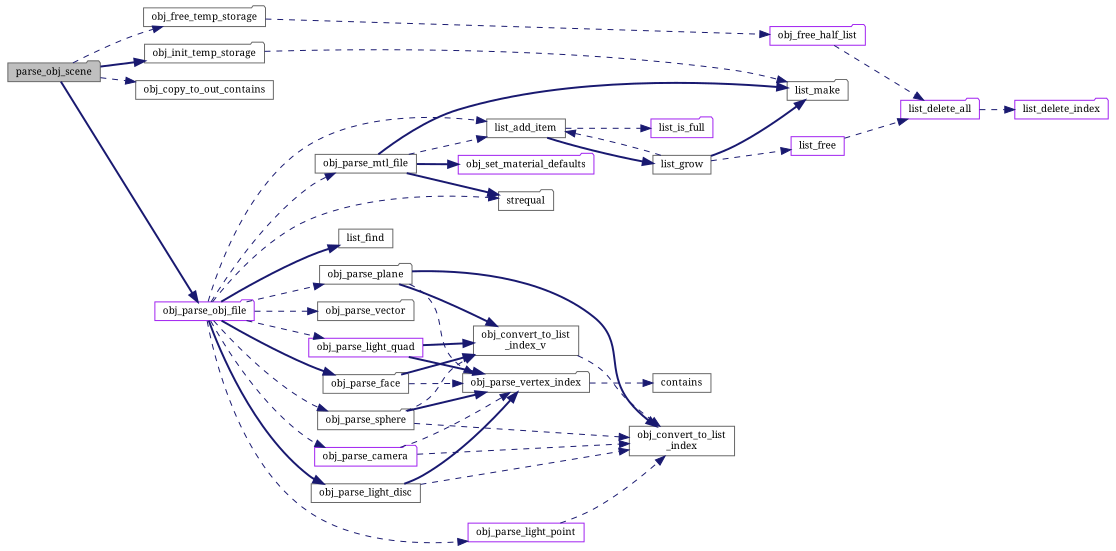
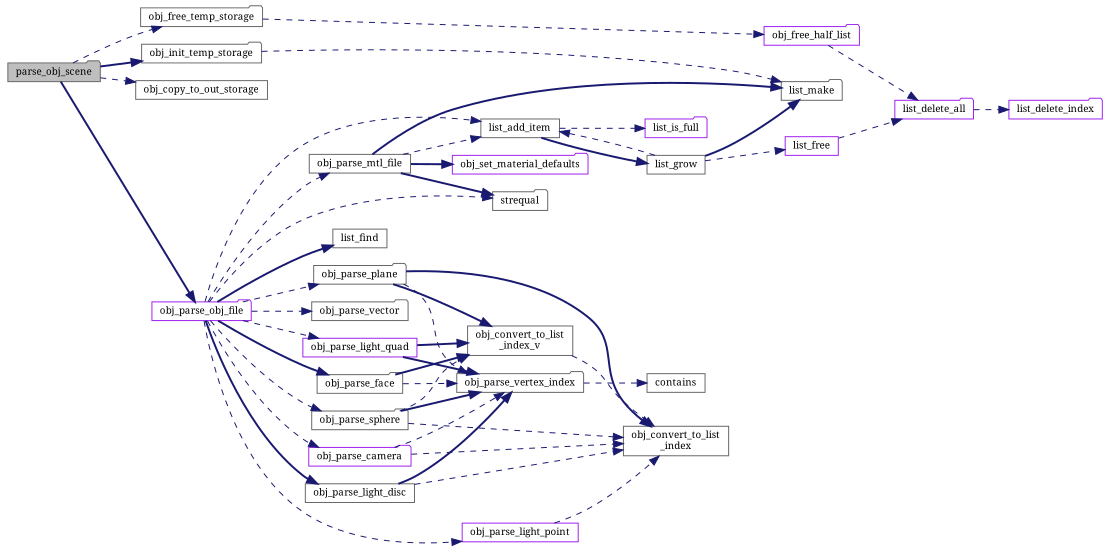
  digraph {
    fontname="Noto Serif"
    rankdir=LR
    node [color=gray40 fillcolor=white fontname="Noto Serif" fontsize=10 shape=folder style=filled]
    edge [color=midnightblue fontname="Noto Serif" fontsize=10 labelfontname=Helvetica labelfontsize=10 style=dashed]
    n1 [fillcolor=grey75 fontcolor=black height=0.2 label=parse_obj_scene width=0.4]
    n2 [height=0.2 label=obj_init_temp_storage width=0.4]
    n3 [color=purple height=0.2 label=obj_parse_obj_file width=0.4]
-   n4 [height=0.2 label=obj_copy_to_out_contains shape=box width=0.4]
+   n4 [height=0.2 label=obj_copy_to_out_storage shape=box width=0.4]
    n5 [height=0.2 label=obj_free_temp_storage width=0.4]
    n6 [height=0.2 label=list_make width=0.4]
    n7 [height=0.2 label=strequal width=0.4]
    n8 [height=0.2 label=list_add_item shape=box width=0.4]
    n9 [height=0.2 label=obj_parse_vector width=0.4]
    n10 [height=0.2 label=obj_parse_face width=0.4]
    n11 [height=0.2 label=obj_parse_sphere width=0.4]
    n12 [height=0.2 label=obj_parse_plane width=0.4]
    n13 [color=purple height=0.2 label=obj_parse_light_point shape=box width=0.4]
    n14 [height=0.2 label=obj_parse_light_disc shape=box width=0.4]
    n15 [color=purple height=0.2 label=obj_parse_light_quad shape=box width=0.4]
    n16 [color=purple height=0.2 label=obj_parse_camera width=0.4]
    n17 [height=0.2 label=list_find shape=box width=0.4]
    n18 [height=0.2 label=obj_parse_mtl_file shape=box width=0.4]
    n19 [color=purple height=0.2 label=obj_free_half_list width=0.4]
    n20 [color=purple height=0.2 label=list_is_full width=0.4]
    n21 [height=0.2 label=list_grow shape=box width=0.4]
    n22 [height=0.2 label=obj_parse_vertex_index width=0.4]
    n23 [height=0.2 label="obj_convert_to_list\l_index_v" shape=box width=0.4]
    n24 [height=0.2 label="obj_convert_to_list\l_index" shape=box width=0.4]
    n25 [color=purple height=0.2 label=obj_set_material_defaults width=0.4]
    n26 [color=purple height=0.2 label=list_free shape=box width=0.4]
    n27 [color=purple height=0.2 label=list_delete_all width=0.4]
    n28 [color=purple height=0.2 label=list_delete_index width=0.4]
    n29 [height=0.2 label=contains shape=box width=0.4]
    n1 -> n2 [style=bold]
    n1 -> n3 [style=bold]
    n1 -> n4
    n1 -> n5
    n2 -> n6
    n3 -> n7
    n3 -> n8
    n3 -> n9
    n3 -> n10 [style=bold]
    n3 -> n11
    n3 -> n12
    n3 -> n13
    n3 -> n14 [style=bold]
    n3 -> n15
    n3 -> n16
    n3 -> n17 [style=bold]
    n3 -> n18
    n5 -> n19
    n8 -> n20
    n8 -> n21 [style=bold]
    n10 -> n22
    n10 -> n23 [style=bold]
    n11 -> n22 [style=bold]
    n11 -> n23
    n11 -> n24
    n12 -> n22
    n12 -> n23 [style=bold]
    n12 -> n24 [style=bold]
    n13 -> n24
    n14 -> n22 [style=bold]
    n14 -> n24
    n15 -> n22 [style=bold]
    n15 -> n23 [style=bold]
    n16 -> n22
    n16 -> n24
    n18 -> n6 [style=bold]
    n18 -> n7 [style=bold]
    n18 -> n8
    n18 -> n25 [style=bold]
    n19 -> n27
    n21 -> n6 [style=bold]
    n21 -> n8
    n21 -> n26
    n22 -> n29
    n23 -> n24
    n26 -> n27
    n27 -> n28
  }
